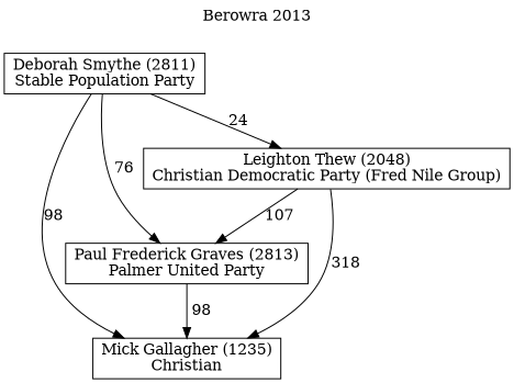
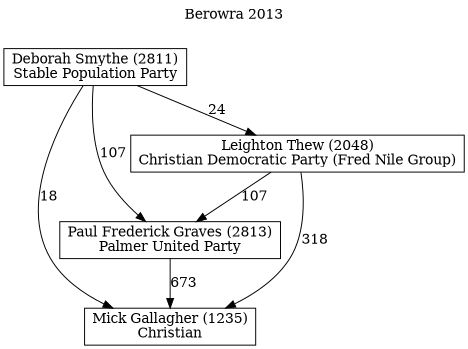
  digraph {
    label="Berowra 2013"
    labelloc=t
    mclimit=10
    node [shape=box]
    n1 [label="Mick Gallagher (1235)\nChristian"]
    n2 [label="Paul Frederick Graves (2813)\nPalmer United Party"]
    n3 [label="Leighton Thew (2048)\nChristian Democratic Party (Fred Nile Group)"]
    n4 [label="Deborah Smythe (2811)\nStable Population Party"]
-   n2 -> n1 [label=98]
+   n2 -> n1 [label=673]
    n3 -> n1 [label=318]
    n3 -> n2 [label=107]
-   n4 -> n1 [label=98]
-   n4 -> n2 [label=76]
+   n4 -> n1 [label=18]
+   n4 -> n2 [label=107]
    n4 -> n3 [label=24]
  }
